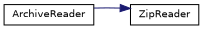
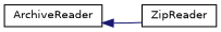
  digraph {
    rankdir=LR
    node [color=black fillcolor=white fontname=Helvetica fontsize=10 shape=record style=filled]
    n1 [height=0.2 label=ArchiveReader width=0.4]
    n2 [height=0.2 label=ZipReader width=0.4]
-   n2 -> n1 [color=midnightblue dir=back fontname=Helvetica fontsize=10 labelfontname=Helvetica labelfontsize=10 style=solid]
+   n1 -> n2 [color=midnightblue dir=back fontname=Helvetica fontsize=10 labelfontname=Helvetica labelfontsize=10 style=solid]
  }
